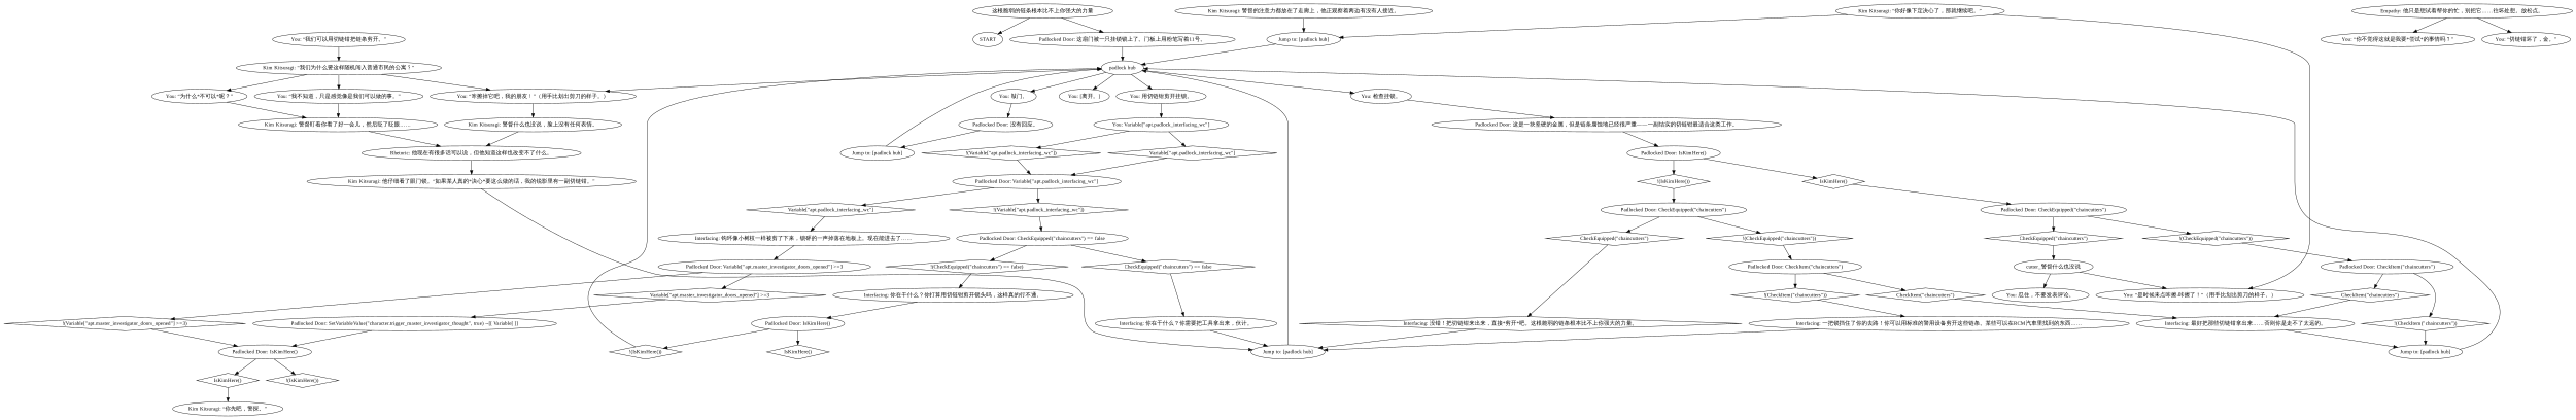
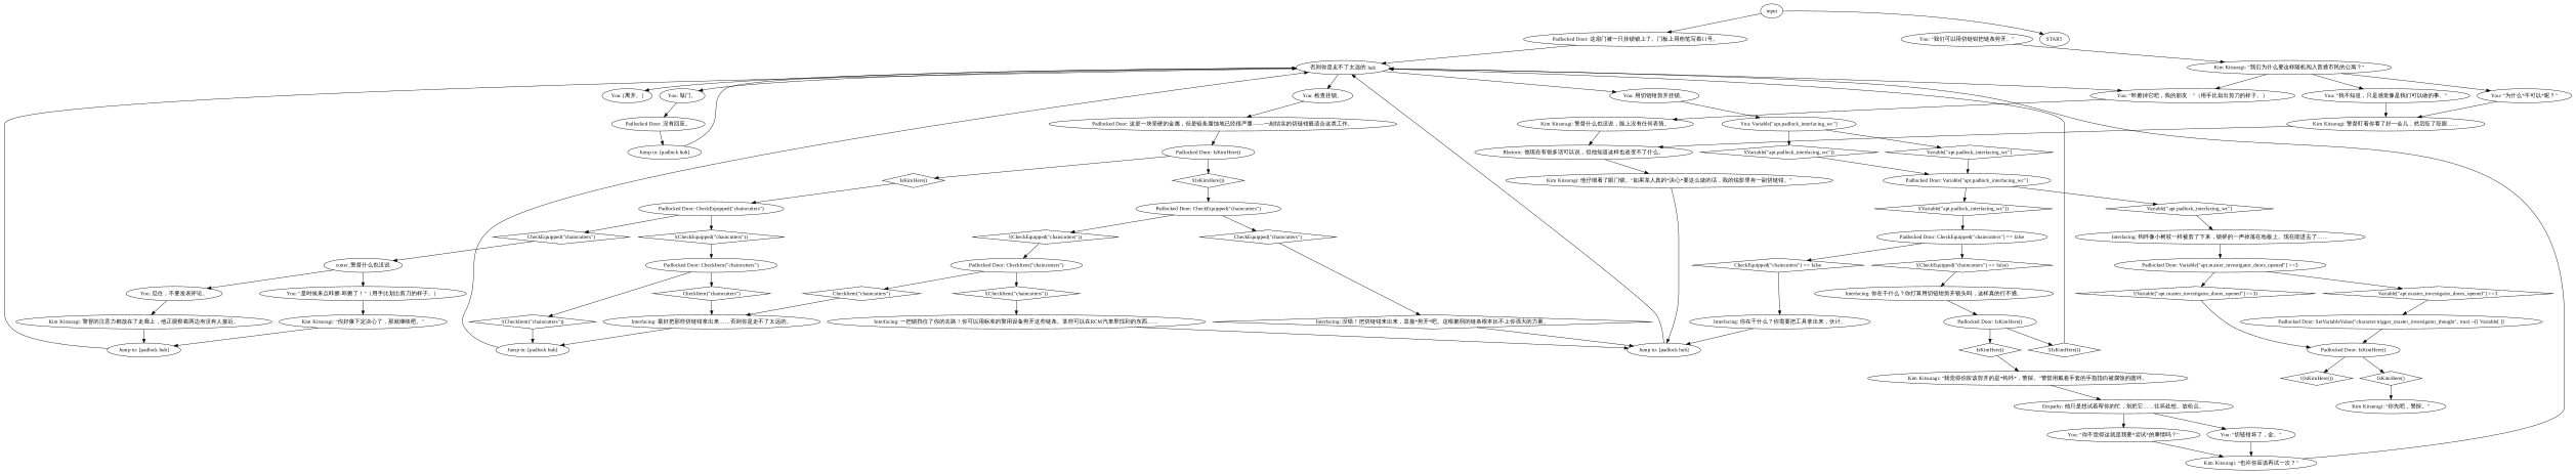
  digraph {
    fontname="Liberation Serif"
    node [fontname="Liberation Serif"]
    edge [fontname="Liberation Serif"]
    n1 [label=START]
-   n2 [label="这根脆弱的链条根本比不上你强大的力量"]
+   n2 [label=input]
    n3 [label="Padlocked Door: 这扇门被一只挂锁锁上了。门板上用粉笔写着11号。"]
-   n4 [label="padlock hub"]
+   n4 [label="否则你是走不了太远的 hub"]
    n5 [label="Kim Kitsuragi: “我们为什么要这样随机闯入普通市民的公寓？”"]
    n6 [label="You: “为什么*不可以*呢？”"]
    n7 [label="You: “我不知道，只是感觉像是我们可以做的事。”"]
    n8 [label="You: “咔擦掉它吧，我的朋友！”（用手比划出剪刀的样子。）"]
    n9 [label="Kim Kitsuragi: 警督盯着你看了好一会儿，然后眨了眨眼……"]
    n10 [label="Kim Kitsuragi: 警督什么也没说，脸上没有任何表情。"]
    n11 [label="Rhetoric: 他现在有很多话可以说，但他知道这样也改变不了什么。"]
    n12 [label="Kim Kitsuragi: 他仔细看了眼门锁。“如果某人真的*决心*要这么做的话，我的锐影里有一副切链钳。”"]
    n13 [label="Jump to: [padlock hub]"]
    n14 [label="Padlocked Door: SetVariableValue(\"character.trigger_master_investigator_thought\", true) --[[ Variable[ ]]"]
    n15 [label="Padlocked Door: IsKimHere()"]
    n16 [label="IsKimHere()" shape=diamond]
    n17 [label="!(IsKimHere())" shape=diamond]
    n18 [label="Padlocked Door: Variable[\"apt.master_investigator_doors_opened\"] >=3"]
    n19 [label="Variable[\"apt.master_investigator_doors_opened\"] >=3" shape=diamond]
    n20 [label="!(Variable[\"apt.master_investigator_doors_opened\"] >=3)" shape=diamond]
+   n21 [label="Kim Kitsuragi: “我觉得你应该剪开的是*钩环*，警探。”警督用戴着手套的手指指向被腐蚀的圆环。"]
    n22 [label="Empathy: 他只是想试着帮你的忙，别把它……往坏处想。放松点。"]
    n23 [label="You: “你不觉得这就是我要*尝试*的事情吗？”"]
    n24 [label="You: “切链钳坏了，金。”"]
+   n25 [label="Kim Kitsuragi: “也许你应该再试一次？”"]
    n26 [label="You: 用切链钳剪开挂锁。"]
    n27 [label="You: Variable[\"apt.padlock_interfacing_wc\"]"]
    n28 [label="Variable[\"apt.padlock_interfacing_wc\"]" shape=diamond]
    n29 [label="!(Variable[\"apt.padlock_interfacing_wc\"])" shape=diamond]
    n30 [label="Padlocked Door: Variable[\"apt.padlock_interfacing_wc\"]"]
    n31 [label="Variable[\"apt.padlock_interfacing_wc\"]" shape=diamond]
    n32 [label="!(Variable[\"apt.padlock_interfacing_wc\"])" shape=diamond]
    n33 [label="You: “是时候来点咔擦-咔擦了！”（用手比划出剪刀的样子。）"]
    n34 [label="Kim Kitsuragi: “你好像下定决心了，那就继续吧。”"]
    n35 [label="Jump to: [padlock hub]"]
    n36 [label="Interfacing: 一把锁挡住了你的去路！你可以用标准的警用设备剪开这些链条。某些可以在RCM汽車里找到的东西……"]
    n37 [label="Interfacing: 钩环像小树枝一样被剪了下来，锁砰的一声掉落在地板上。现在能进去了……"]
    n38 [label="Padlocked Door: CheckEquipped(\"chaincutters\") == false"]
    n39 [label="CheckEquipped(\"chaincutters\") == false" shape=diamond]
    n40 [label="!(CheckEquipped(\"chaincutters\") == false)" shape=diamond]
    n41 [label="You: [离开。]"]
    n42 [label="You: 检查挂锁。"]
    n43 [label="You: 敲门。"]
    n44 [label="Interfacing: 你在干什么？你需要把工具拿出来，伙计。"]
    n45 [label="Interfacing: 你在干什么？你打算用切链钳剪开锁头吗，这样真的行不通。"]
    n46 [label="Padlocked Door: IsKimHere()"]
    n47 [label="You: “我们可以用切链钳把链条剪开。”"]
    n48 [label="Jump to: [padlock hub]"]
    n49 [label="Padlocked Door: CheckItem(\"chaincutters\")"]
    n50 [label="CheckItem(\"chaincutters\")" shape=diamond]
    n51 [label="!(CheckItem(\"chaincutters\"))" shape=diamond]
    n52 [label="Interfacing: 最好把那些切链钳拿出来……否则你是走不了太远的。"]
    n53 [label="Jump to: [padlock hub]"]
    n54 [label="Padlocked Door: 没有回应。"]
    n55 [label="cutter_警督什么也没说"]
    n56 [label="You: 忍住，不要发表评论。"]
    n57 [label="Kim Kitsuragi: 警督的注意力都放在了走廊上，他正观察着两边有没有人接近。"]
    n58 [label="Padlocked Door: CheckItem(\"chaincutters\")"]
    n59 [label="CheckItem(\"chaincutters\")" shape=diamond]
    n60 [label="!(CheckItem(\"chaincutters\"))" shape=diamond]
    n61 [label="Kim Kitsuragi: “你先吧，警探。”"]
    n62 [label="Padlocked Door: CheckEquipped(\"chaincutters\")"]
    n63 [label="CheckEquipped(\"chaincutters\")" shape=diamond]
    n64 [label="!(CheckEquipped(\"chaincutters\"))" shape=diamond]
    n65 [label="IsKimHere()" shape=diamond]
    n66 [label="!(IsKimHere())" shape=diamond]
    n67 [label="Padlocked Door: 这是一块坚硬的金属，但是链条腐蚀地已经很严重——一副结实的切链钳最适合这类工作。"]
    n68 [label="Padlocked Door: IsKimHere()"]
    n69 [label="Interfacing: 没错！把切链钳来出来，直接*剪开*吧。这根脆弱的链条根本比不上你强大的力量。" shape=diamond]
    n70 [label="IsKimHere()" shape=diamond]
    n71 [label="!(IsKimHere())" shape=diamond]
    n72 [label="Padlocked Door: CheckEquipped(\"chaincutters\")"]
    n73 [label="CheckEquipped(\"chaincutters\")" shape=diamond]
    n74 [label="!(CheckEquipped(\"chaincutters\"))" shape=diamond]
    n2 -> n1
    n2 -> n3
    n3 -> n4
    n4 -> n8
    n4 -> n26
    n4 -> n41
    n4 -> n42
    n4 -> n43
    n5 -> n6
    n5 -> n7
    n5 -> n8
    n6 -> n9
    n7 -> n9
    n8 -> n10
    n9 -> n11
    n10 -> n11
    n11 -> n12
    n12 -> n13
    n13 -> n4
    n14 -> n15
    n15 -> n16
    n15 -> n17
    n16 -> n61
    n18 -> n19
    n18 -> n20
    n19 -> n14
    n20 -> n15
+   n21 -> n22
    n22 -> n23
    n22 -> n24
+   n23 -> n25
+   n24 -> n25
+   n25 -> n4
    n26 -> n27
    n27 -> n28
    n27 -> n29
    n28 -> n30
    n29 -> n30
    n30 -> n31
    n30 -> n32
    n31 -> n37
    n32 -> n38
-   n34 -> n33
+   n33 -> n34
    n34 -> n35
    n35 -> n4
    n36 -> n13
    n37 -> n18
    n38 -> n39
    n38 -> n40
    n39 -> n44
    n40 -> n45
    n42 -> n67
    n43 -> n54
    n44 -> n13
    n45 -> n46
    n46 -> n65
    n46 -> n66
    n47 -> n5
    n48 -> n4
    n49 -> n50
    n49 -> n51
    n50 -> n52
    n51 -> n36
    n52 -> n53
    n53 -> n4
    n54 -> n48
    n55 -> n33
    n55 -> n56
+   n56 -> n57
    n57 -> n35
    n58 -> n59
    n58 -> n60
    n59 -> n52
    n60 -> n53
    n62 -> n63
    n62 -> n64
    n63 -> n55
    n64 -> n58
+   n65 -> n21
    n66 -> n4
    n67 -> n68
    n68 -> n70
    n68 -> n71
    n69 -> n13
    n70 -> n62
    n71 -> n72
    n72 -> n73
    n72 -> n74
    n73 -> n69
    n74 -> n49
  }
